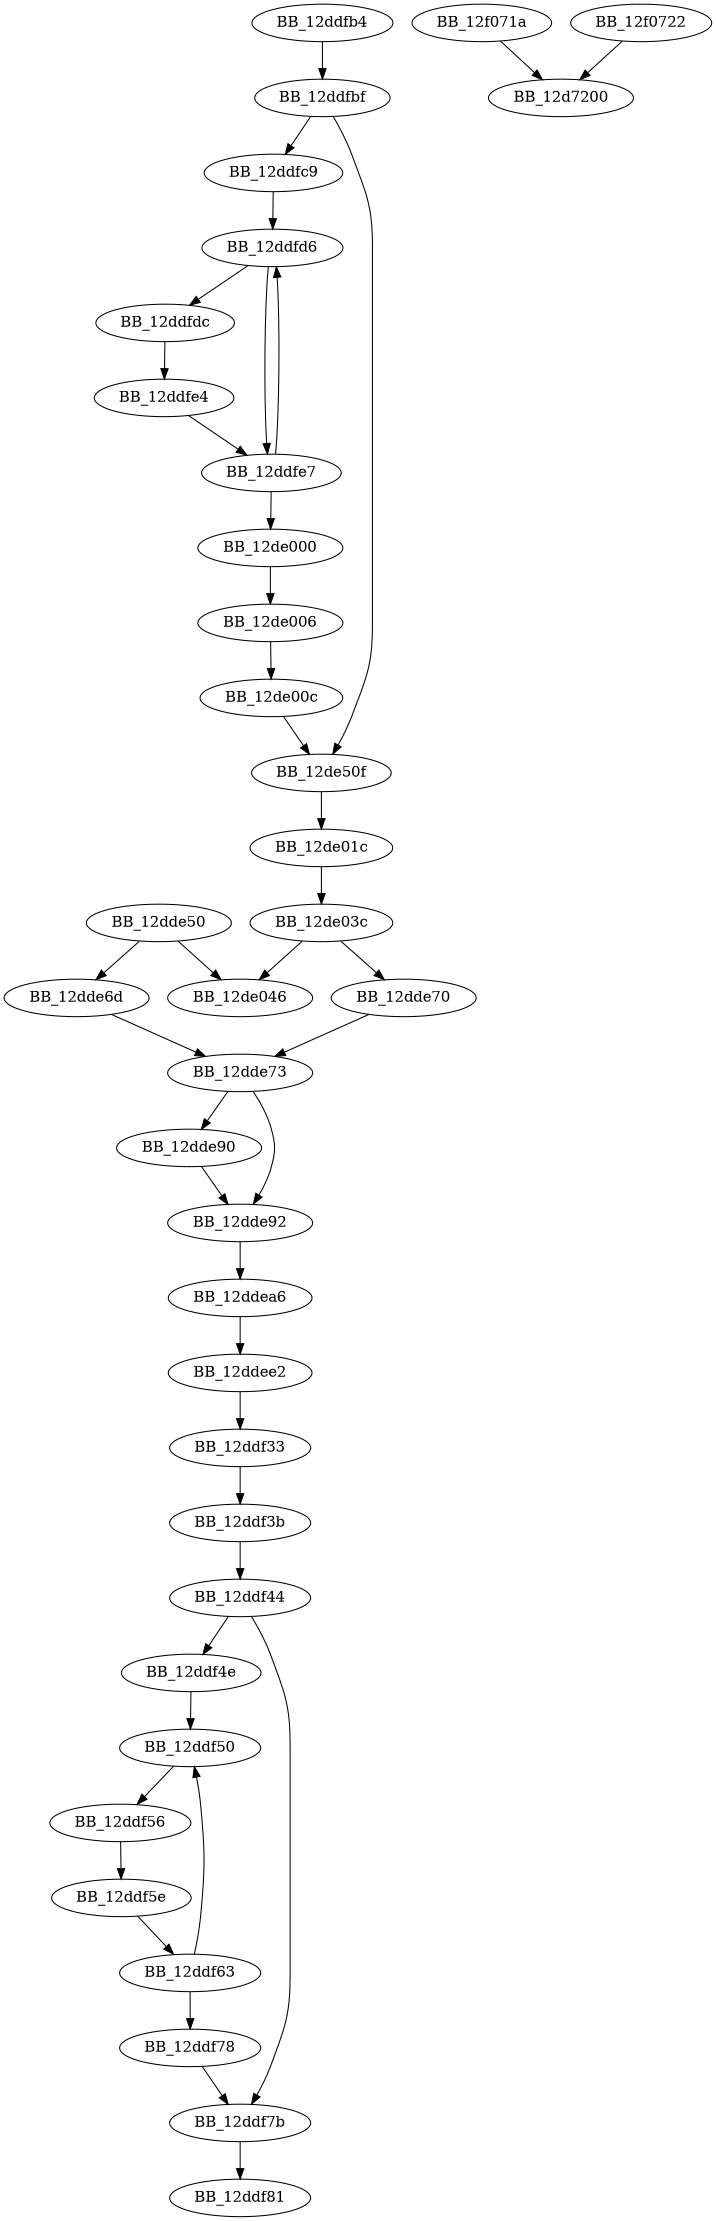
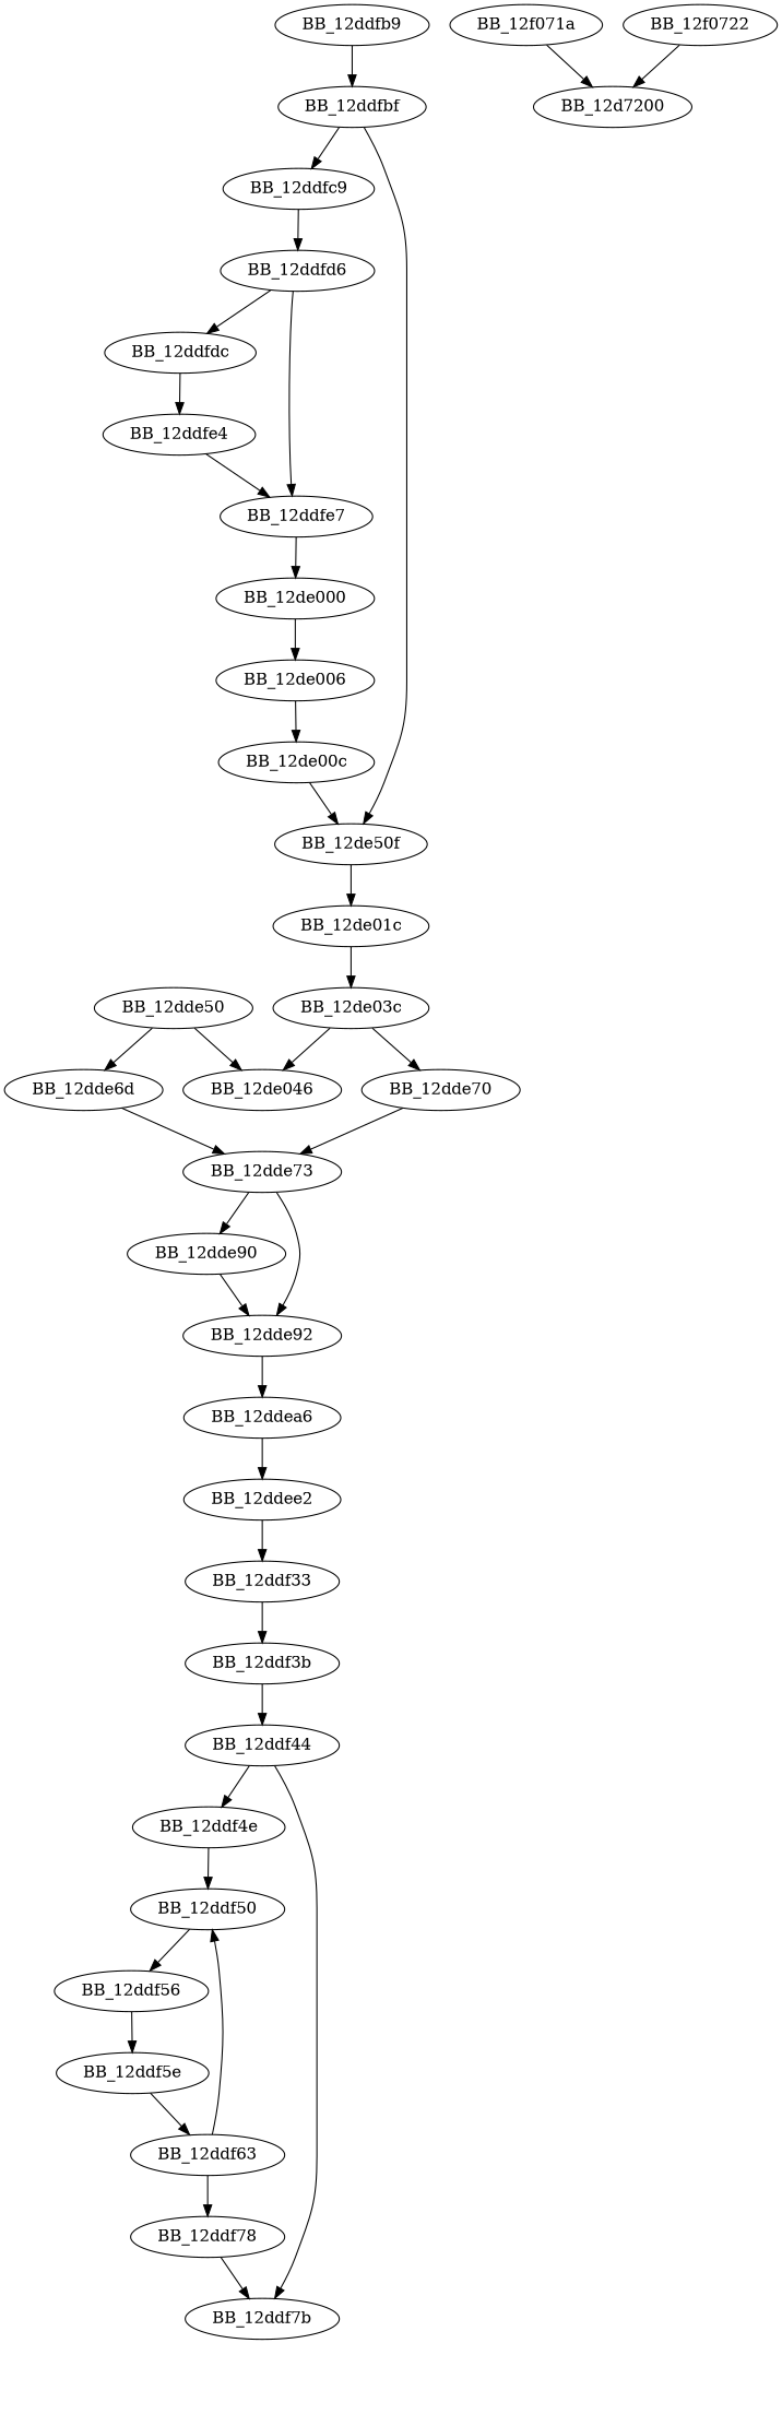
  digraph {
    n1 [label=BB_12dde50]
    BB_12dde6d
    BB_12de046
    BB_12dde73
    BB_12dde90
    BB_12dde92
    BB_12ddea6
    BB_12dde70
    BB_12ddee2
    BB_12ddf33
    BB_12ddf3b
    BB_12ddf44
    BB_12ddf4e
    BB_12ddf7b
    BB_12ddf50
-   BB_12ddf81
-   BB_12ddfb4
+   BB_12ddfb4 [label=BB_12ddfb9]
    BB_12ddfbf
    BB_12ddf56
    BB_12ddf5e
    BB_12ddf63
    BB_12ddf78
    BB_12ddfc9
    n24 [label=BB_12de50f]
    BB_12ddfd6
    BB_12de01c
    BB_12ddfdc
    BB_12ddfe7
    BB_12de006
    BB_12de00c
    BB_12de03c
    BB_12ddfe4
    BB_12de000
    BB_12f071a
    BB_12d7200
    BB_12f0722
    n1 -> BB_12dde6d
    n1 -> BB_12de046
    BB_12dde6d -> BB_12dde73
    BB_12dde73 -> BB_12dde90
    BB_12dde73 -> BB_12dde92
    BB_12dde90 -> BB_12dde92
    BB_12dde92 -> BB_12ddea6
    BB_12ddea6 -> BB_12ddee2
    BB_12dde70 -> BB_12dde73
    BB_12ddee2 -> BB_12ddf33
    BB_12ddf33 -> BB_12ddf3b
    BB_12ddf3b -> BB_12ddf44
    BB_12ddf44 -> BB_12ddf4e
    BB_12ddf44 -> BB_12ddf7b
    BB_12ddf4e -> BB_12ddf50
-   BB_12ddf7b -> BB_12ddf81
    BB_12ddf50 -> BB_12ddf56
    BB_12ddfb4 -> BB_12ddfbf
    BB_12ddfbf -> BB_12ddfc9
    BB_12ddfbf -> n24
    BB_12ddf56 -> BB_12ddf5e
    BB_12ddf5e -> BB_12ddf63
    BB_12ddf63 -> BB_12ddf50
    BB_12ddf63 -> BB_12ddf78
    BB_12ddf78 -> BB_12ddf7b
    BB_12ddfc9 -> BB_12ddfd6
    n24 -> BB_12de01c
    BB_12ddfd6 -> BB_12ddfdc
    BB_12ddfd6 -> BB_12ddfe7
    BB_12de01c -> BB_12de03c
    BB_12ddfdc -> BB_12ddfe4
-   BB_12ddfe7 -> BB_12ddfd6
    BB_12ddfe7 -> BB_12de000
    BB_12de006 -> BB_12de00c
    BB_12de00c -> n24
    BB_12de03c -> BB_12de046
    BB_12de03c -> BB_12dde70
    BB_12ddfe4 -> BB_12ddfe7
    BB_12de000 -> BB_12de006
    BB_12f071a -> BB_12d7200
    BB_12f0722 -> BB_12d7200
  }
